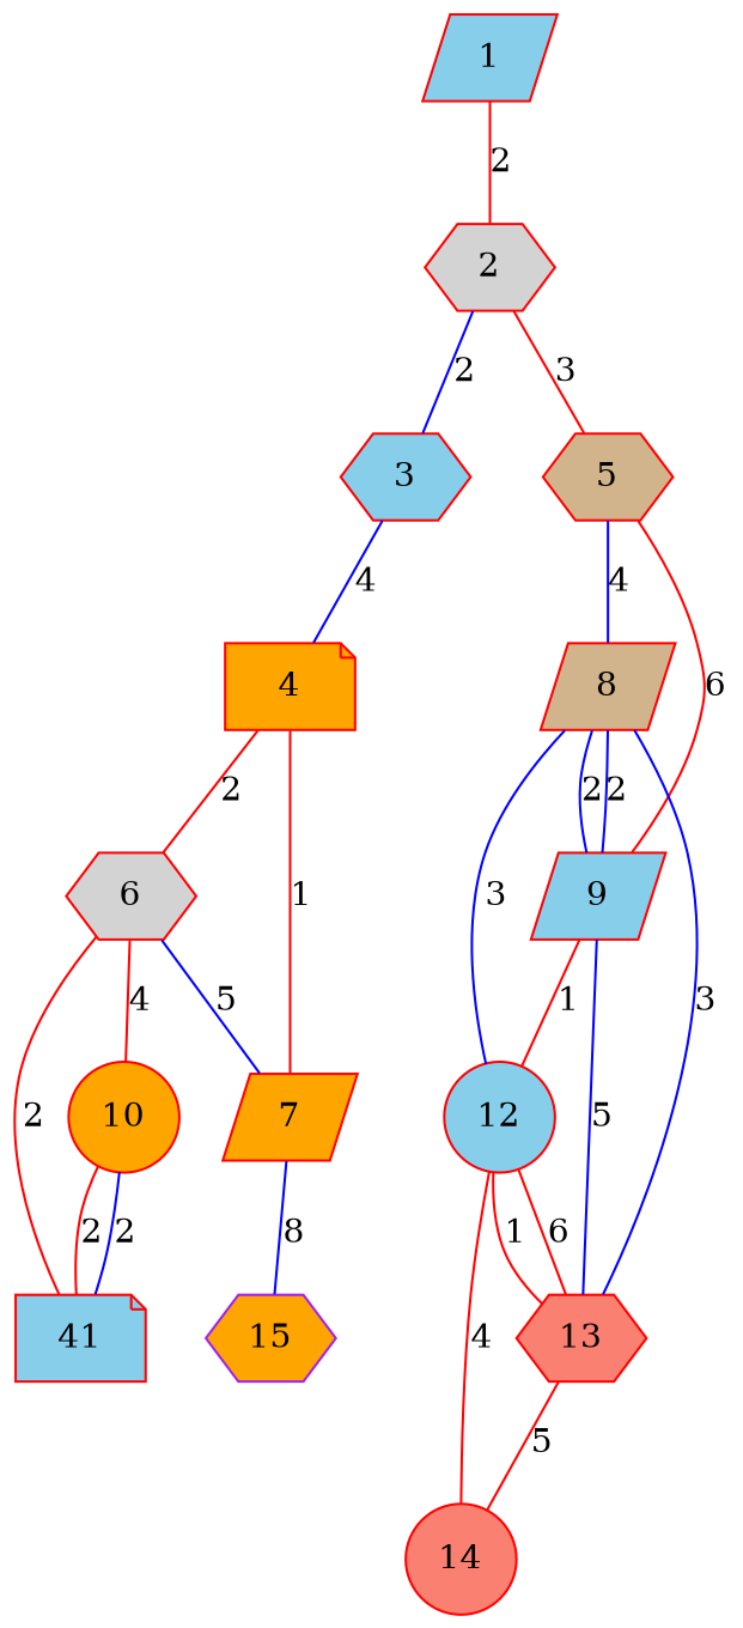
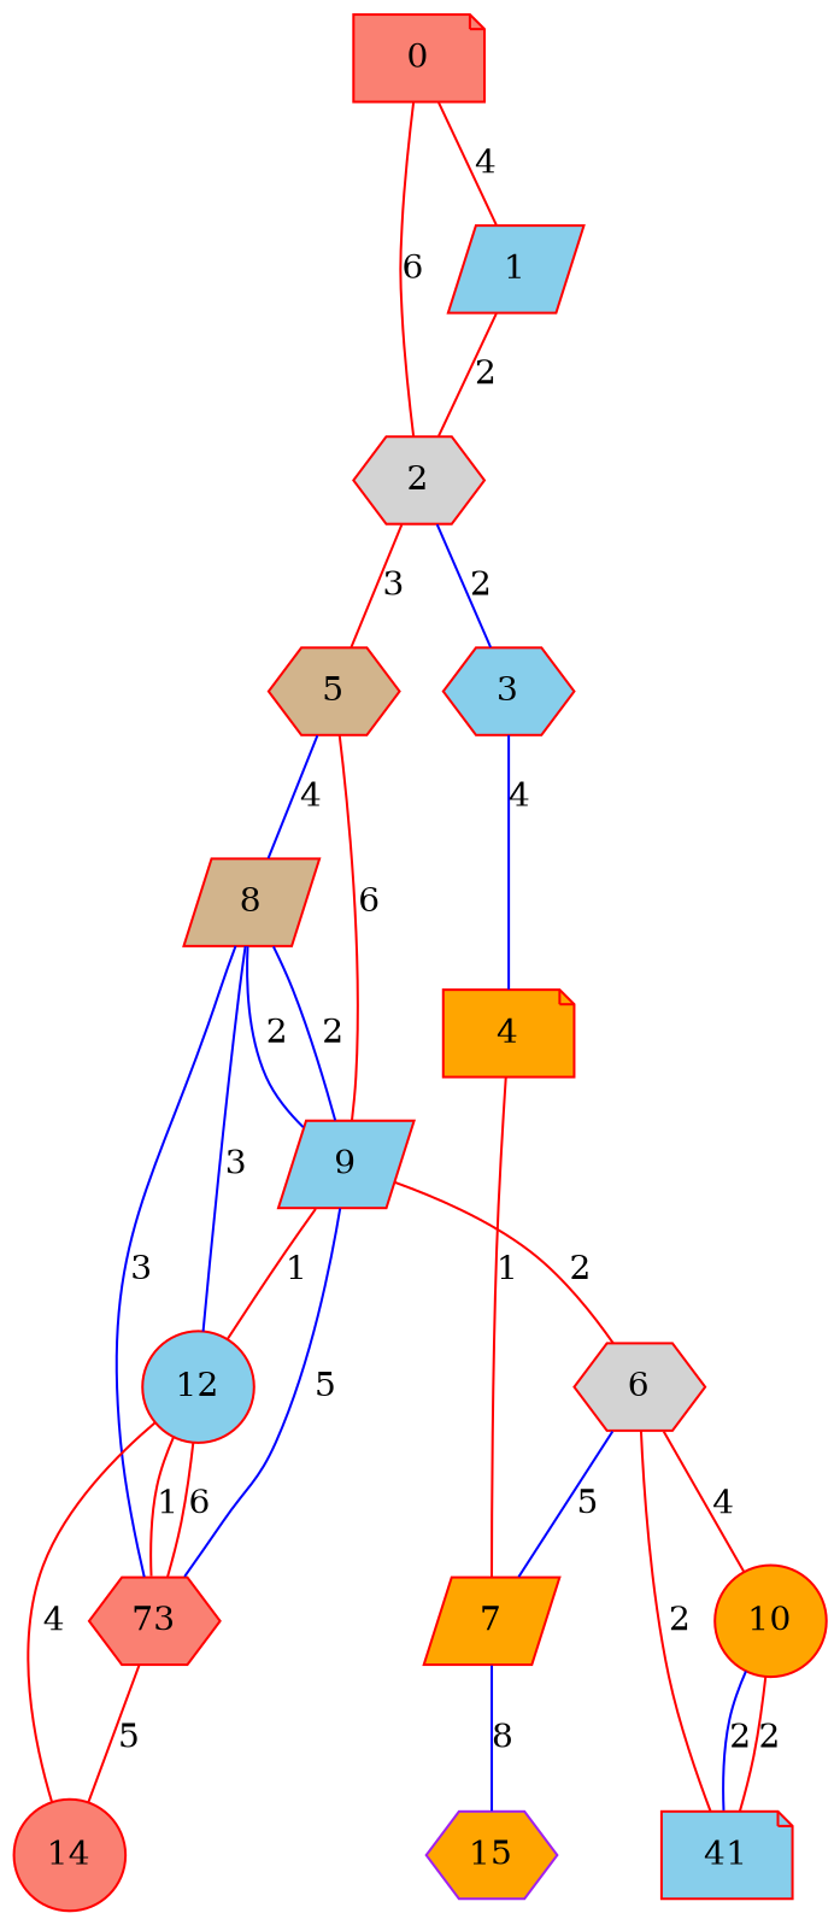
  graph {
    node [color=red fillcolor=skyblue shape=hexagon style=filled weight=1]
    edge [color=red]
+   0 [fillcolor=salmon shape=note]
    1 [shape=parallelogram]
    2 [fillcolor=lightgrey]
    3
    5 [fillcolor=tan]
    4 [fillcolor=orange shape=note]
    8 [fillcolor=tan shape=parallelogram]
    9 [shape=parallelogram]
    6 [fillcolor=lightgrey]
    7 [fillcolor=orange shape=parallelogram]
    10 [fillcolor=orange shape=circle]
    n12 [label=41 shape=note]
    15 [color=purple fillcolor=orange weight=4]
    12 [shape=circle]
-   13 [fillcolor=salmon]
+   13 [fillcolor=salmon label=73]
    14 [fillcolor=salmon shape=circle]
+   0 -- 1 [label=4]
+   0 -- 2 [label=6]
    1 -- 2 [label=2]
    2 -- 3 [color=blue label=2]
    2 -- 5 [label=3]
    3 -- 4 [color=blue label=4]
    5 -- 8 [color=blue label=4]
    5 -- 9 [label=6]
-   4 -- 6 [label=2]
+   9 -- 6 [label=2]
    4 -- 7 [label=1]
    8 -- 9 [color=blue label=2]
    8 -- 9 [color=blue label=2]
    8 -- 12 [color=blue label=3]
    8 -- 13 [color=blue label=3]
    9 -- 12 [label=1]
    9 -- 13 [color=blue label=5]
    6 -- 7 [color=blue label=5]
    6 -- 10 [label=4]
    6 -- n12 [label=2]
    7 -- 15 [color=blue label=8]
    10 -- n12 [color=blue label=2]
    10 -- n12 [label=2]
    12 -- 13 [label=1]
    12 -- 13 [label=6]
    12 -- 14 [label=4]
    13 -- 14 [label=5]
  }
